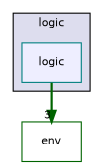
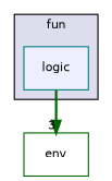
  digraph {
    compound=true
    node [fontname=Helvetica fontsize=10 shape=box style=filled]
    n1 [fillcolor="#eeeeff" label=logic pencolor=black color=teal]
    n2 [color=darkgreen fillcolor=white label=env]
    subgraph cluster_1 {
      bgcolor="#ddddee"
      fontname=Helvetica
      fontsize=10
-     label=logic
+     label=fun
      pencolor=black
      n1
    }
    n1 -> n2 [headlabel=3 labeldistance=1.5 labelfontname=Helvetica labelfontsize=10 color=darkgreen style=bold]
  }
